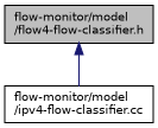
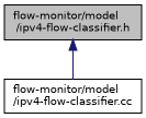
  digraph {
    node [color=black fontname=Helvetica fontsize=10 shape=record style=filled]
-   n1 [fillcolor=grey75 fontcolor=black height=0.2 label="flow-monitor/model\l/flow4-flow-classifier.h" width=0.4]
+   n1 [fillcolor=grey75 fontcolor=black height=0.2 label="flow-monitor/model\l/ipv4-flow-classifier.h" width=0.4]
    n2 [fillcolor=white height=0.2 label="flow-monitor/model\l/ipv4-flow-classifier.cc" width=0.4]
    n1 -> n2 [color=midnightblue dir=back fontname=Helvetica fontsize=10 labelfontname=Helvetica labelfontsize=10 style=solid]
  }
